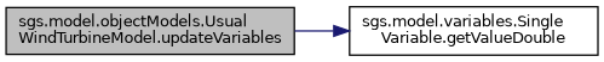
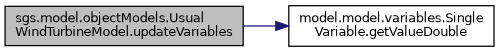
  digraph {
    rankdir=LR
    fontname="DejaVu Sans"
    node [color=black fontname="DejaVu Sans" fontsize=10 shape=record style=filled]
    n1 [fillcolor=grey75 fontcolor=black height=0.2 label="sgs.model.objectModels.Usual\lWindTurbineModel.updateVariables" width=0.4]
-   n2 [fillcolor=white height=0.2 label="sgs.model.variables.Single\lVariable.getValueDouble" width=0.4]
+   n2 [fillcolor=white height=0.2 label="model.model.variables.Single\lVariable.getValueDouble" width=0.4]
    n1 -> n2 [color=midnightblue fontname="DejaVu Sans" fontsize=10 labelfontname=Helvetica labelfontsize=10 style=solid]
  }
